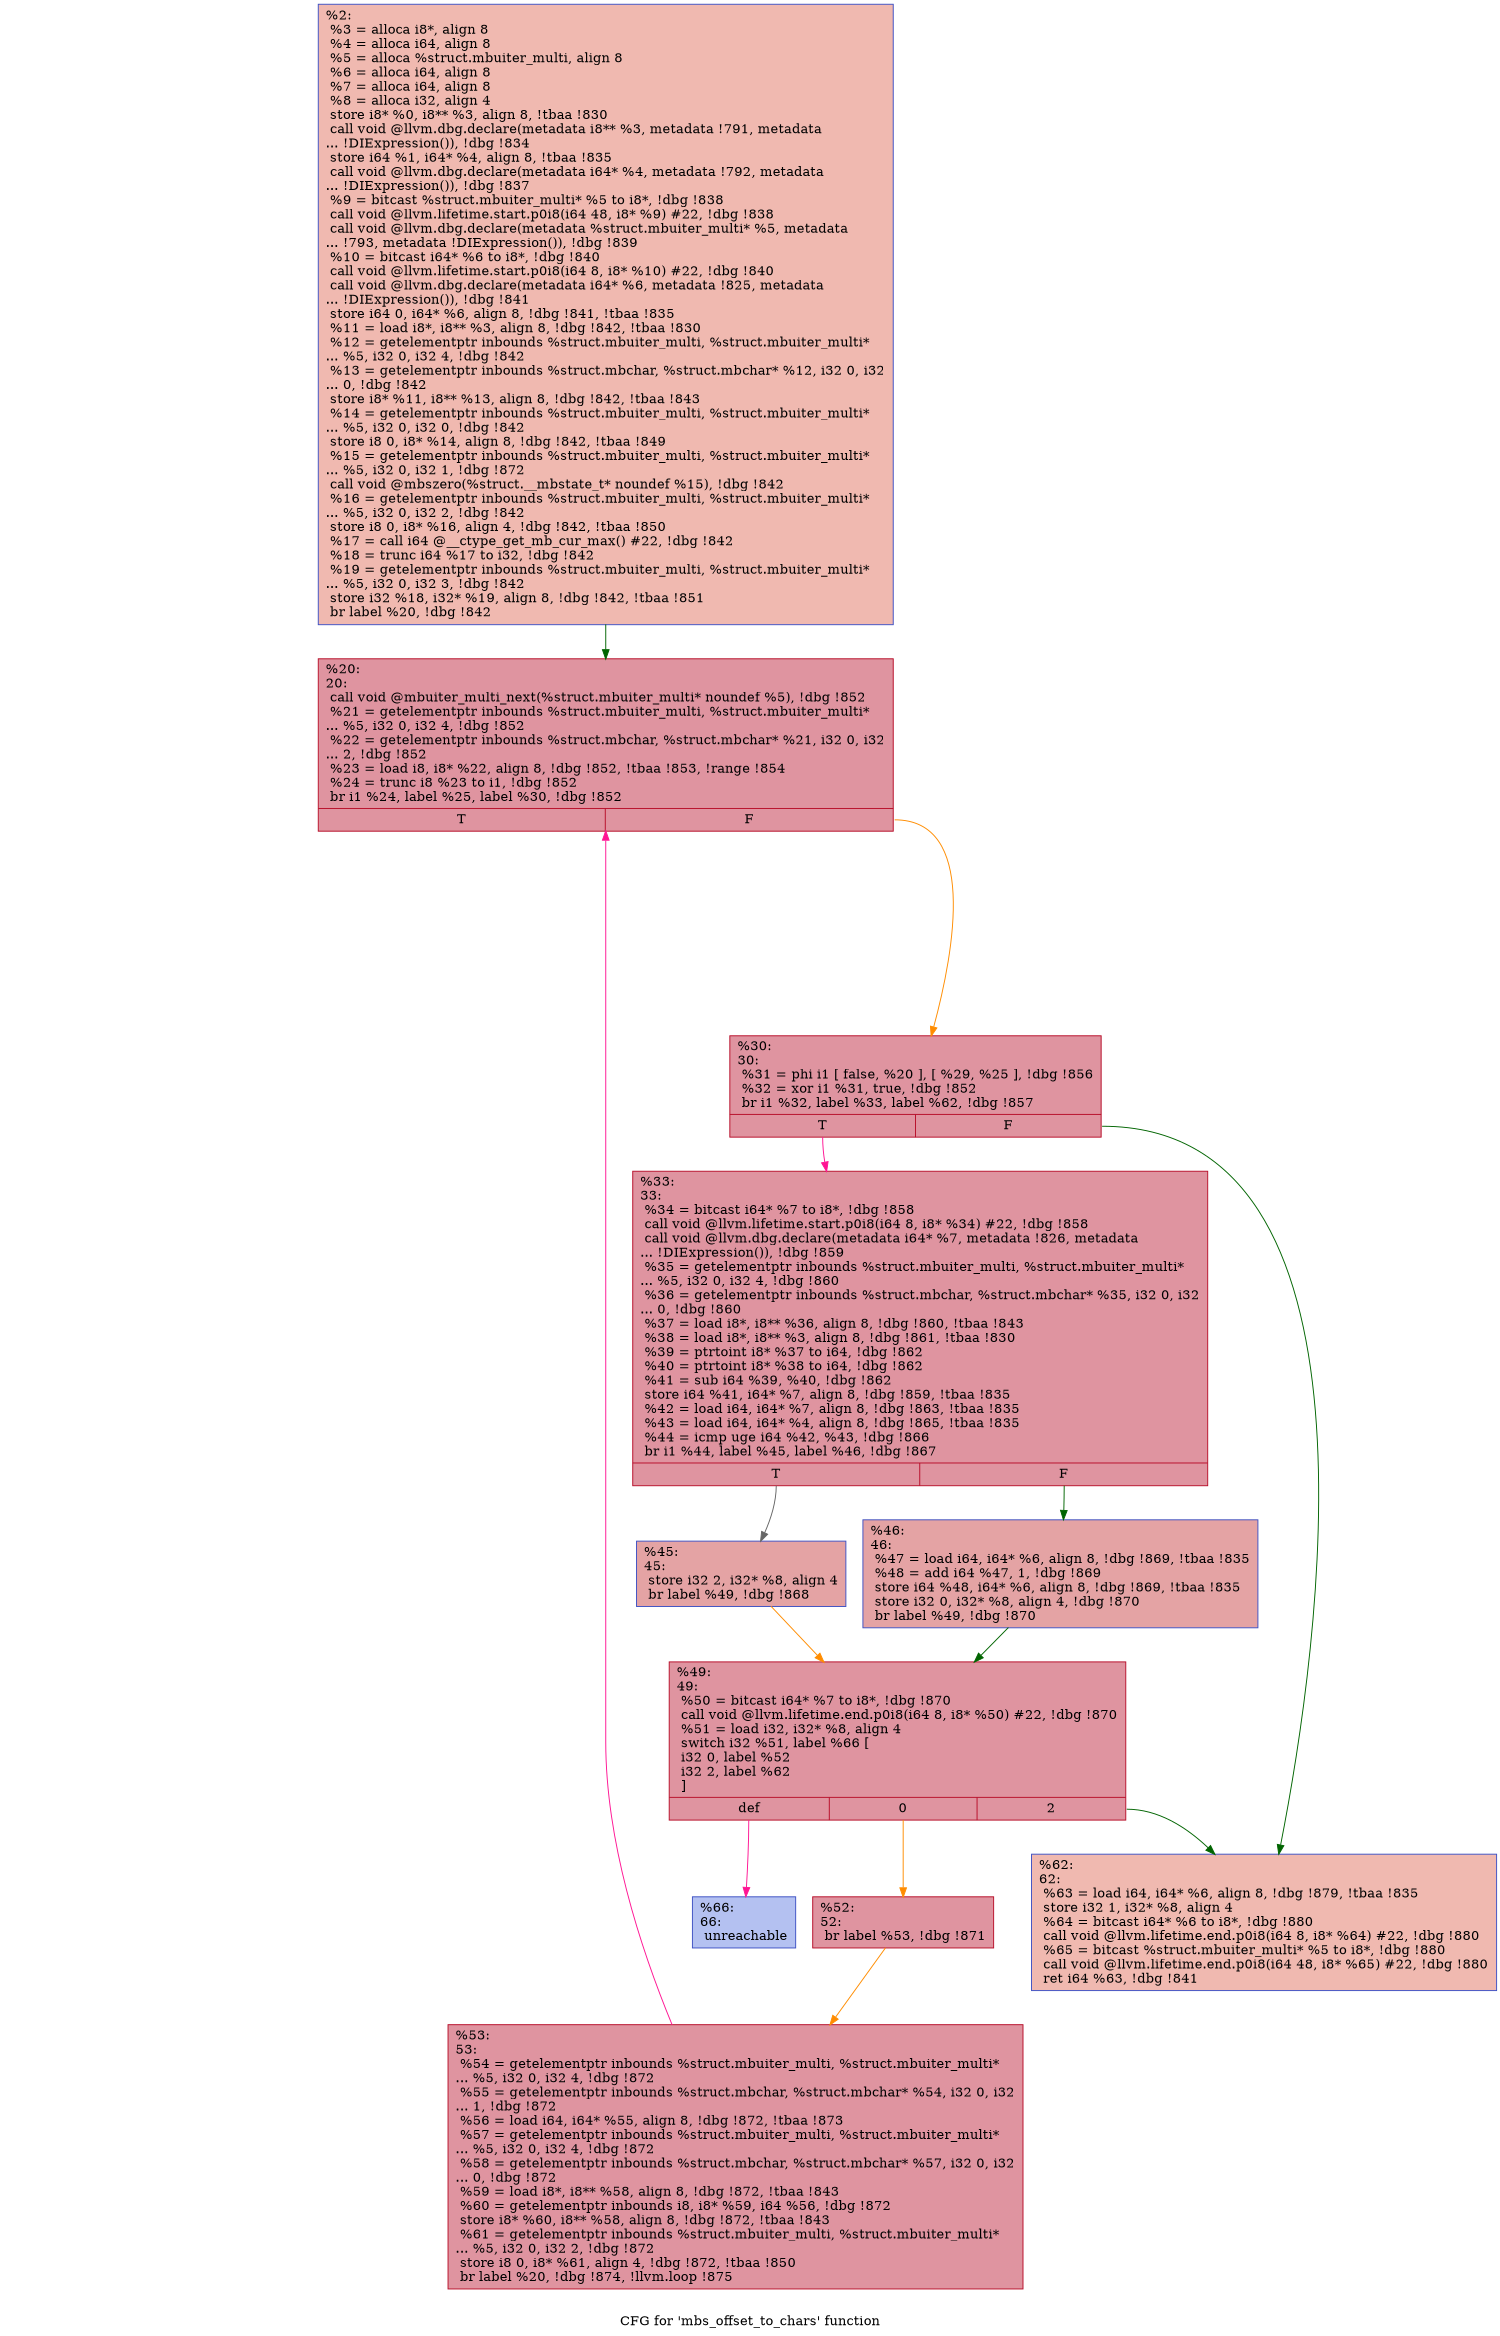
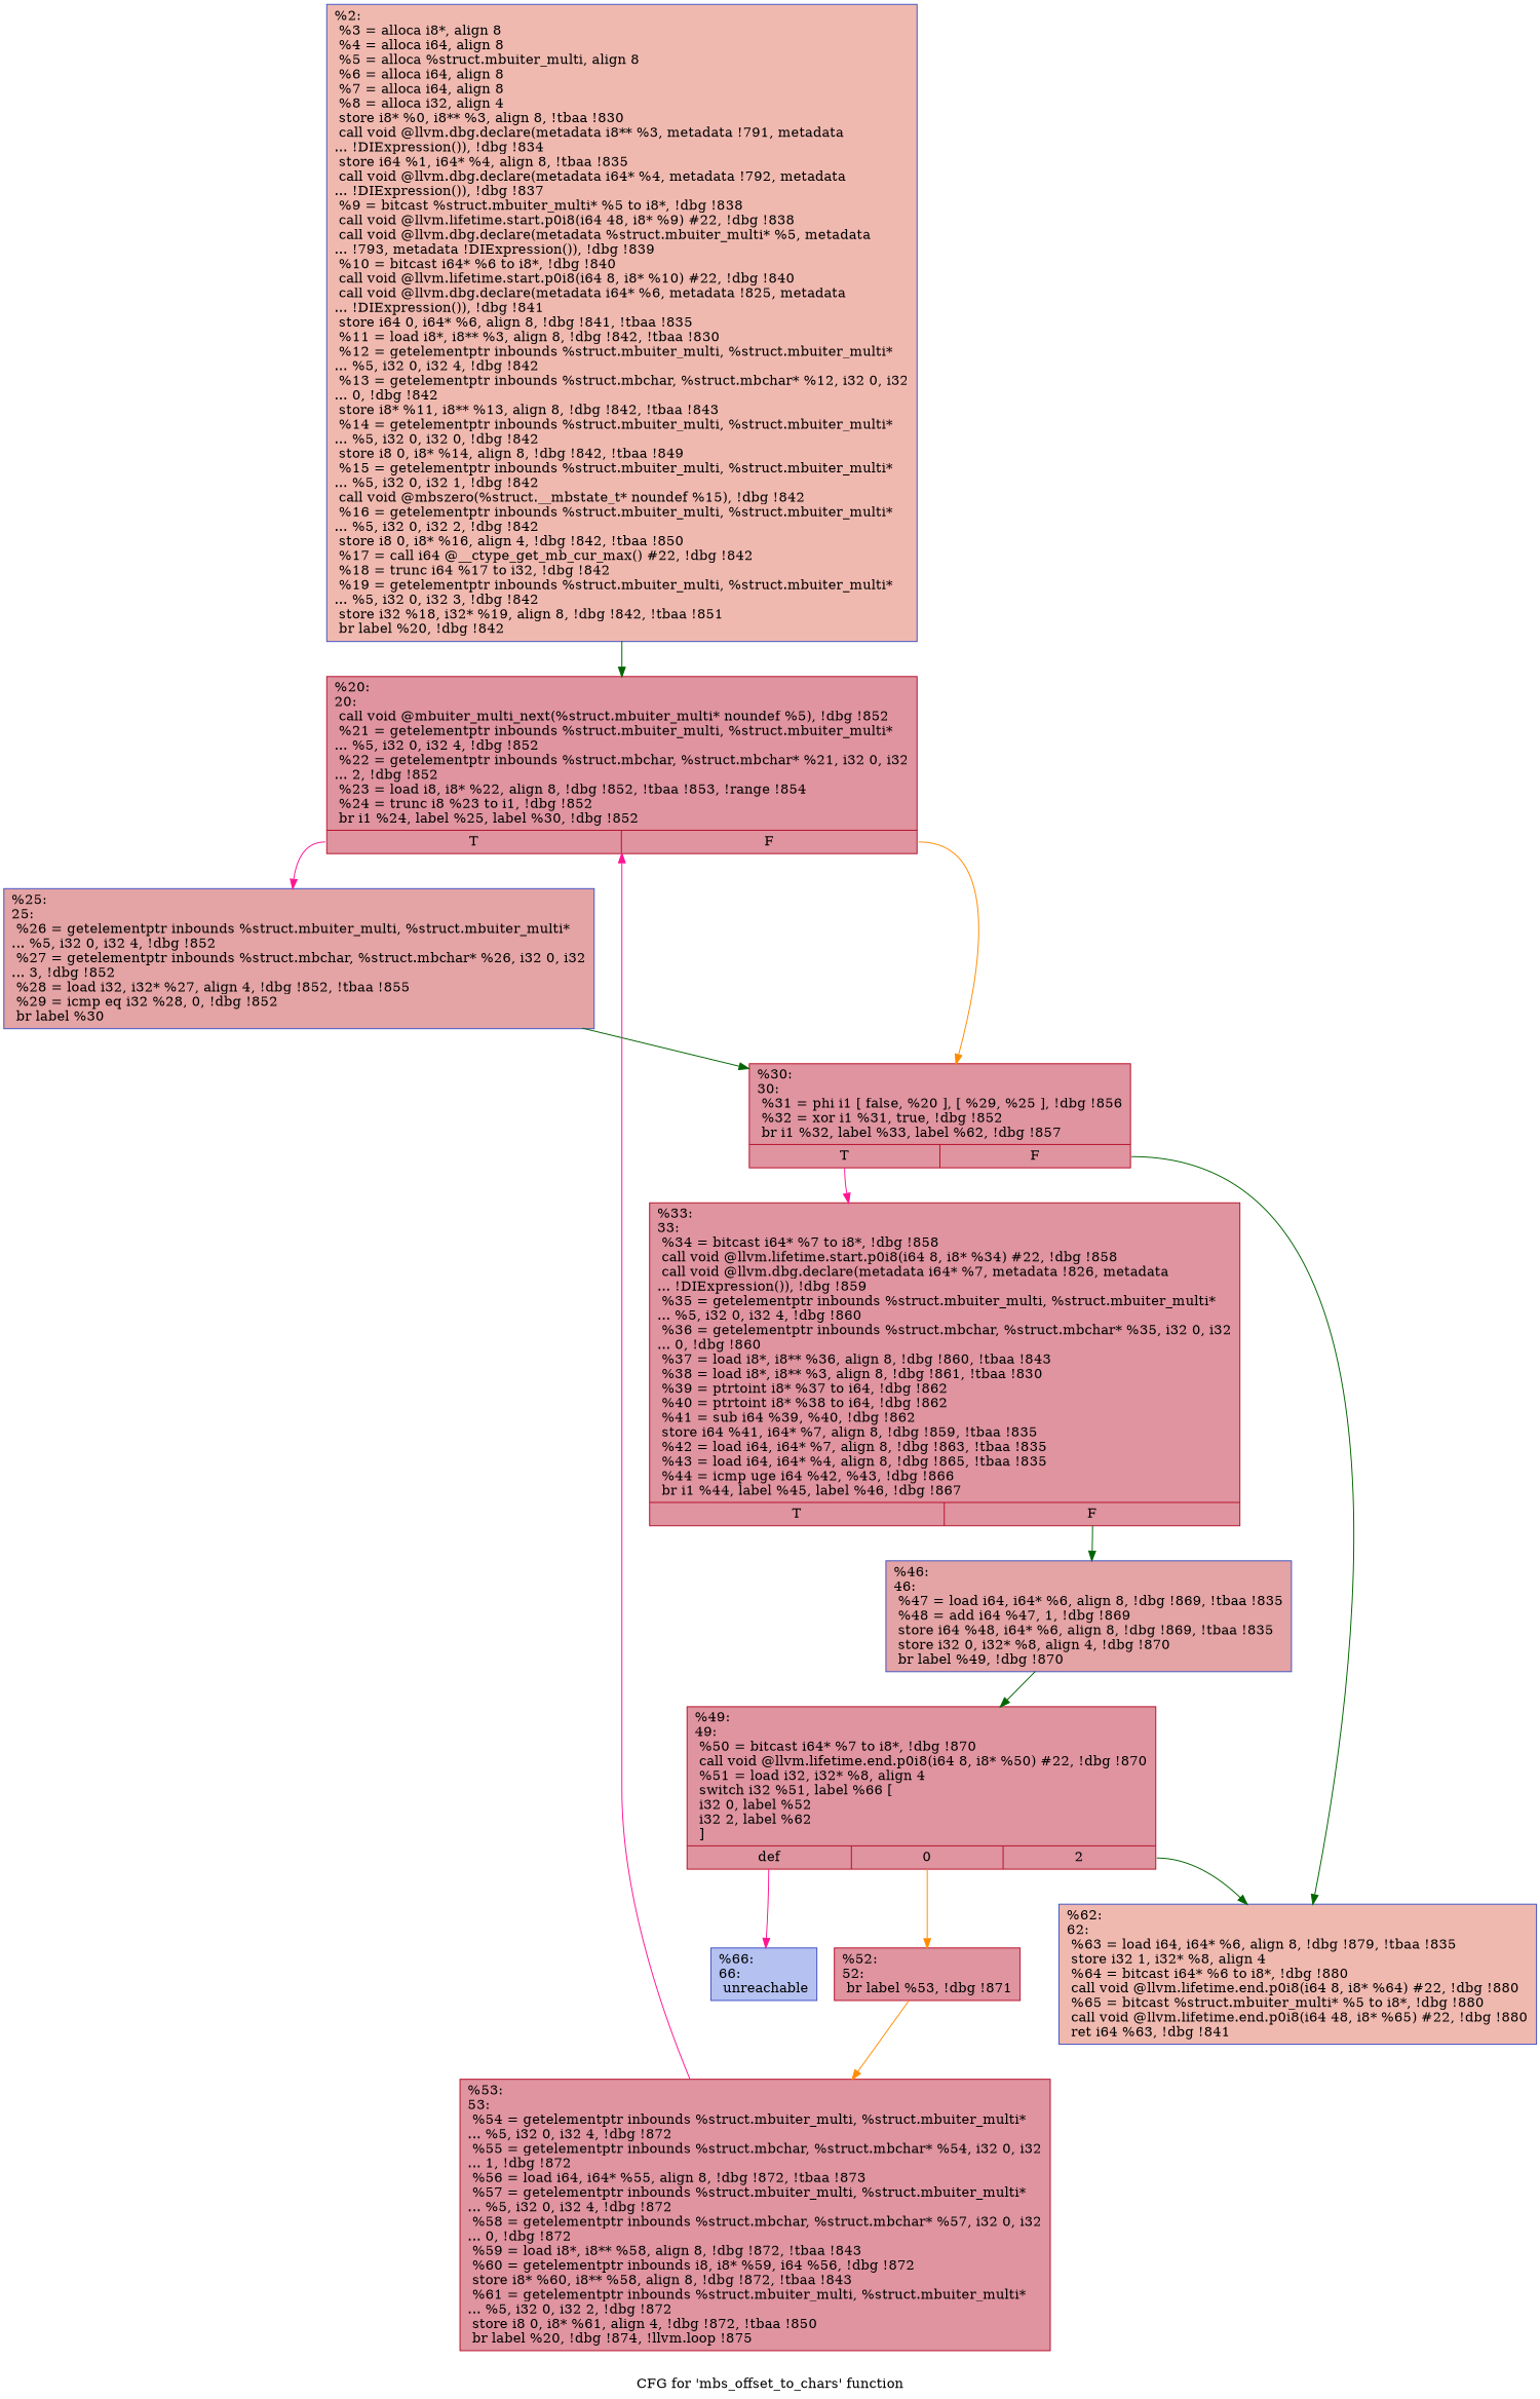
  digraph {
    label="CFG for 'mbs_offset_to_chars' function"
    node [color="#3d50c3ff" fillcolor="#b70d2870" shape=record style=filled]
    edge [color=darkgreen]
-   n1 [fillcolor="#de614d70" label="{%2:\l  %3 = alloca i8*, align 8\l  %4 = alloca i64, align 8\l  %5 = alloca %struct.mbuiter_multi, align 8\l  %6 = alloca i64, align 8\l  %7 = alloca i64, align 8\l  %8 = alloca i32, align 4\l  store i8* %0, i8** %3, align 8, !tbaa !830\l  call void @llvm.dbg.declare(metadata i8** %3, metadata !791, metadata\l... !DIExpression()), !dbg !834\l  store i64 %1, i64* %4, align 8, !tbaa !835\l  call void @llvm.dbg.declare(metadata i64* %4, metadata !792, metadata\l... !DIExpression()), !dbg !837\l  %9 = bitcast %struct.mbuiter_multi* %5 to i8*, !dbg !838\l  call void @llvm.lifetime.start.p0i8(i64 48, i8* %9) #22, !dbg !838\l  call void @llvm.dbg.declare(metadata %struct.mbuiter_multi* %5, metadata\l... !793, metadata !DIExpression()), !dbg !839\l  %10 = bitcast i64* %6 to i8*, !dbg !840\l  call void @llvm.lifetime.start.p0i8(i64 8, i8* %10) #22, !dbg !840\l  call void @llvm.dbg.declare(metadata i64* %6, metadata !825, metadata\l... !DIExpression()), !dbg !841\l  store i64 0, i64* %6, align 8, !dbg !841, !tbaa !835\l  %11 = load i8*, i8** %3, align 8, !dbg !842, !tbaa !830\l  %12 = getelementptr inbounds %struct.mbuiter_multi, %struct.mbuiter_multi*\l... %5, i32 0, i32 4, !dbg !842\l  %13 = getelementptr inbounds %struct.mbchar, %struct.mbchar* %12, i32 0, i32\l... 0, !dbg !842\l  store i8* %11, i8** %13, align 8, !dbg !842, !tbaa !843\l  %14 = getelementptr inbounds %struct.mbuiter_multi, %struct.mbuiter_multi*\l... %5, i32 0, i32 0, !dbg !842\l  store i8 0, i8* %14, align 8, !dbg !842, !tbaa !849\l  %15 = getelementptr inbounds %struct.mbuiter_multi, %struct.mbuiter_multi*\l... %5, i32 0, i32 1, !dbg !872\l  call void @mbszero(%struct.__mbstate_t* noundef %15), !dbg !842\l  %16 = getelementptr inbounds %struct.mbuiter_multi, %struct.mbuiter_multi*\l... %5, i32 0, i32 2, !dbg !842\l  store i8 0, i8* %16, align 4, !dbg !842, !tbaa !850\l  %17 = call i64 @__ctype_get_mb_cur_max() #22, !dbg !842\l  %18 = trunc i64 %17 to i32, !dbg !842\l  %19 = getelementptr inbounds %struct.mbuiter_multi, %struct.mbuiter_multi*\l... %5, i32 0, i32 3, !dbg !842\l  store i32 %18, i32* %19, align 8, !dbg !842, !tbaa !851\l  br label %20, !dbg !842\l}"]
+   n1 [fillcolor="#de614d70" label="{%2:\l  %3 = alloca i8*, align 8\l  %4 = alloca i64, align 8\l  %5 = alloca %struct.mbuiter_multi, align 8\l  %6 = alloca i64, align 8\l  %7 = alloca i64, align 8\l  %8 = alloca i32, align 4\l  store i8* %0, i8** %3, align 8, !tbaa !830\l  call void @llvm.dbg.declare(metadata i8** %3, metadata !791, metadata\l... !DIExpression()), !dbg !834\l  store i64 %1, i64* %4, align 8, !tbaa !835\l  call void @llvm.dbg.declare(metadata i64* %4, metadata !792, metadata\l... !DIExpression()), !dbg !837\l  %9 = bitcast %struct.mbuiter_multi* %5 to i8*, !dbg !838\l  call void @llvm.lifetime.start.p0i8(i64 48, i8* %9) #22, !dbg !838\l  call void @llvm.dbg.declare(metadata %struct.mbuiter_multi* %5, metadata\l... !793, metadata !DIExpression()), !dbg !839\l  %10 = bitcast i64* %6 to i8*, !dbg !840\l  call void @llvm.lifetime.start.p0i8(i64 8, i8* %10) #22, !dbg !840\l  call void @llvm.dbg.declare(metadata i64* %6, metadata !825, metadata\l... !DIExpression()), !dbg !841\l  store i64 0, i64* %6, align 8, !dbg !841, !tbaa !835\l  %11 = load i8*, i8** %3, align 8, !dbg !842, !tbaa !830\l  %12 = getelementptr inbounds %struct.mbuiter_multi, %struct.mbuiter_multi*\l... %5, i32 0, i32 4, !dbg !842\l  %13 = getelementptr inbounds %struct.mbchar, %struct.mbchar* %12, i32 0, i32\l... 0, !dbg !842\l  store i8* %11, i8** %13, align 8, !dbg !842, !tbaa !843\l  %14 = getelementptr inbounds %struct.mbuiter_multi, %struct.mbuiter_multi*\l... %5, i32 0, i32 0, !dbg !842\l  store i8 0, i8* %14, align 8, !dbg !842, !tbaa !849\l  %15 = getelementptr inbounds %struct.mbuiter_multi, %struct.mbuiter_multi*\l... %5, i32 0, i32 1, !dbg !842\l  call void @mbszero(%struct.__mbstate_t* noundef %15), !dbg !842\l  %16 = getelementptr inbounds %struct.mbuiter_multi, %struct.mbuiter_multi*\l... %5, i32 0, i32 2, !dbg !842\l  store i8 0, i8* %16, align 4, !dbg !842, !tbaa !850\l  %17 = call i64 @__ctype_get_mb_cur_max() #22, !dbg !842\l  %18 = trunc i64 %17 to i32, !dbg !842\l  %19 = getelementptr inbounds %struct.mbuiter_multi, %struct.mbuiter_multi*\l... %5, i32 0, i32 3, !dbg !842\l  store i32 %18, i32* %19, align 8, !dbg !842, !tbaa !851\l  br label %20, !dbg !842\l}"]
    n2 [color="#b70d28ff" label="{%20:\l20:                                               \l  call void @mbuiter_multi_next(%struct.mbuiter_multi* noundef %5), !dbg !852\l  %21 = getelementptr inbounds %struct.mbuiter_multi, %struct.mbuiter_multi*\l... %5, i32 0, i32 4, !dbg !852\l  %22 = getelementptr inbounds %struct.mbchar, %struct.mbchar* %21, i32 0, i32\l... 2, !dbg !852\l  %23 = load i8, i8* %22, align 8, !dbg !852, !tbaa !853, !range !854\l  %24 = trunc i8 %23 to i1, !dbg !852\l  br i1 %24, label %25, label %30, !dbg !852\l|{<s0>T|<s1>F}}"]
+   n3 [fillcolor="#c32e3170" label="{%25:\l25:                                               \l  %26 = getelementptr inbounds %struct.mbuiter_multi, %struct.mbuiter_multi*\l... %5, i32 0, i32 4, !dbg !852\l  %27 = getelementptr inbounds %struct.mbchar, %struct.mbchar* %26, i32 0, i32\l... 3, !dbg !852\l  %28 = load i32, i32* %27, align 4, !dbg !852, !tbaa !855\l  %29 = icmp eq i32 %28, 0, !dbg !852\l  br label %30\l}"]
    n4 [color="#b70d28ff" label="{%30:\l30:                                               \l  %31 = phi i1 [ false, %20 ], [ %29, %25 ], !dbg !856\l  %32 = xor i1 %31, true, !dbg !852\l  br i1 %32, label %33, label %62, !dbg !857\l|{<s0>T|<s1>F}}"]
    n5 [color="#b70d28ff" label="{%33:\l33:                                               \l  %34 = bitcast i64* %7 to i8*, !dbg !858\l  call void @llvm.lifetime.start.p0i8(i64 8, i8* %34) #22, !dbg !858\l  call void @llvm.dbg.declare(metadata i64* %7, metadata !826, metadata\l... !DIExpression()), !dbg !859\l  %35 = getelementptr inbounds %struct.mbuiter_multi, %struct.mbuiter_multi*\l... %5, i32 0, i32 4, !dbg !860\l  %36 = getelementptr inbounds %struct.mbchar, %struct.mbchar* %35, i32 0, i32\l... 0, !dbg !860\l  %37 = load i8*, i8** %36, align 8, !dbg !860, !tbaa !843\l  %38 = load i8*, i8** %3, align 8, !dbg !861, !tbaa !830\l  %39 = ptrtoint i8* %37 to i64, !dbg !862\l  %40 = ptrtoint i8* %38 to i64, !dbg !862\l  %41 = sub i64 %39, %40, !dbg !862\l  store i64 %41, i64* %7, align 8, !dbg !859, !tbaa !835\l  %42 = load i64, i64* %7, align 8, !dbg !863, !tbaa !835\l  %43 = load i64, i64* %4, align 8, !dbg !865, !tbaa !835\l  %44 = icmp uge i64 %42, %43, !dbg !866\l  br i1 %44, label %45, label %46, !dbg !867\l|{<s0>T|<s1>F}}"]
    n6 [fillcolor="#de614d70" label="{%62:\l62:                                               \l  %63 = load i64, i64* %6, align 8, !dbg !879, !tbaa !835\l  store i32 1, i32* %8, align 4\l  %64 = bitcast i64* %6 to i8*, !dbg !880\l  call void @llvm.lifetime.end.p0i8(i64 8, i8* %64) #22, !dbg !880\l  %65 = bitcast %struct.mbuiter_multi* %5 to i8*, !dbg !880\l  call void @llvm.lifetime.end.p0i8(i64 48, i8* %65) #22, !dbg !880\l  ret i64 %63, !dbg !841\l}"]
-   n7 [fillcolor="#c32e3170" label="{%45:\l45:                                               \l  store i32 2, i32* %8, align 4\l  br label %49, !dbg !868\l}"]
    n8 [fillcolor="#c32e3170" label="{%46:\l46:                                               \l  %47 = load i64, i64* %6, align 8, !dbg !869, !tbaa !835\l  %48 = add i64 %47, 1, !dbg !869\l  store i64 %48, i64* %6, align 8, !dbg !869, !tbaa !835\l  store i32 0, i32* %8, align 4, !dbg !870\l  br label %49, !dbg !870\l}"]
    n9 [color="#b70d28ff" label="{%49:\l49:                                               \l  %50 = bitcast i64* %7 to i8*, !dbg !870\l  call void @llvm.lifetime.end.p0i8(i64 8, i8* %50) #22, !dbg !870\l  %51 = load i32, i32* %8, align 4\l  switch i32 %51, label %66 [\l    i32 0, label %52\l    i32 2, label %62\l  ]\l|{<s0>def|<s1>0|<s2>2}}"]
    n10 [fillcolor="#5572df70" label="{%66:\l66:                                               \l  unreachable\l}"]
    n11 [color="#b70d28ff" label="{%52:\l52:                                               \l  br label %53, !dbg !871\l}"]
    n12 [color="#b70d28ff" label="{%53:\l53:                                               \l  %54 = getelementptr inbounds %struct.mbuiter_multi, %struct.mbuiter_multi*\l... %5, i32 0, i32 4, !dbg !872\l  %55 = getelementptr inbounds %struct.mbchar, %struct.mbchar* %54, i32 0, i32\l... 1, !dbg !872\l  %56 = load i64, i64* %55, align 8, !dbg !872, !tbaa !873\l  %57 = getelementptr inbounds %struct.mbuiter_multi, %struct.mbuiter_multi*\l... %5, i32 0, i32 4, !dbg !872\l  %58 = getelementptr inbounds %struct.mbchar, %struct.mbchar* %57, i32 0, i32\l... 0, !dbg !872\l  %59 = load i8*, i8** %58, align 8, !dbg !872, !tbaa !843\l  %60 = getelementptr inbounds i8, i8* %59, i64 %56, !dbg !872\l  store i8* %60, i8** %58, align 8, !dbg !872, !tbaa !843\l  %61 = getelementptr inbounds %struct.mbuiter_multi, %struct.mbuiter_multi*\l... %5, i32 0, i32 2, !dbg !872\l  store i8 0, i8* %61, align 4, !dbg !872, !tbaa !850\l  br label %20, !dbg !874, !llvm.loop !875\l}"]
    n1 -> n2
+   n2 -> n3 [color=deeppink tailport=s0]
    n2 -> n4 [color=darkorange tailport=s1]
+   n3 -> n4
    n4 -> n5 [color=deeppink tailport=s0]
    n4 -> n6 [tailport=s1]
-   n5 -> n7 [color=gray40 tailport=s0]
    n5 -> n8 [tailport=s1]
-   n7 -> n9 [color=darkorange]
    n8 -> n9
    n9 -> n6 [tailport=s2]
    n9 -> n10 [color=deeppink tailport=s0]
    n9 -> n11 [color=darkorange tailport=s1]
    n11 -> n12 [color=darkorange]
    n12 -> n2 [color=deeppink]
  }
